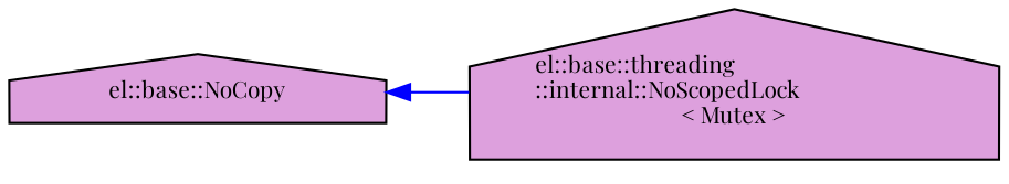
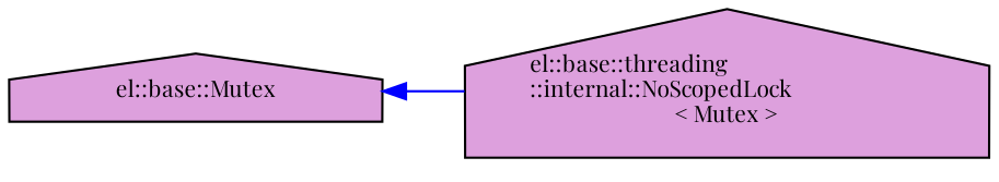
  digraph {
    rankdir=LR
    fontname="Playfair Display"
    node [color=black fillcolor=plum fontname="Playfair Display" fontsize=10 shape=house style=filled]
    n1 [fontcolor=black height=0.2 label="el::base::threading\l::internal::NoScopedLock\l\< Mutex \>" width=0.4]
-   n2 [height=0.2 label="el::base::NoCopy" width=0.4]
+   n2 [height=0.2 label="el::base::Mutex" width=0.4]
    n2 -> n1 [color=blue dir=back fontname="Playfair Display" fontsize=10 labelfontname=Helvetica labelfontsize=10 style=solid]
  }
